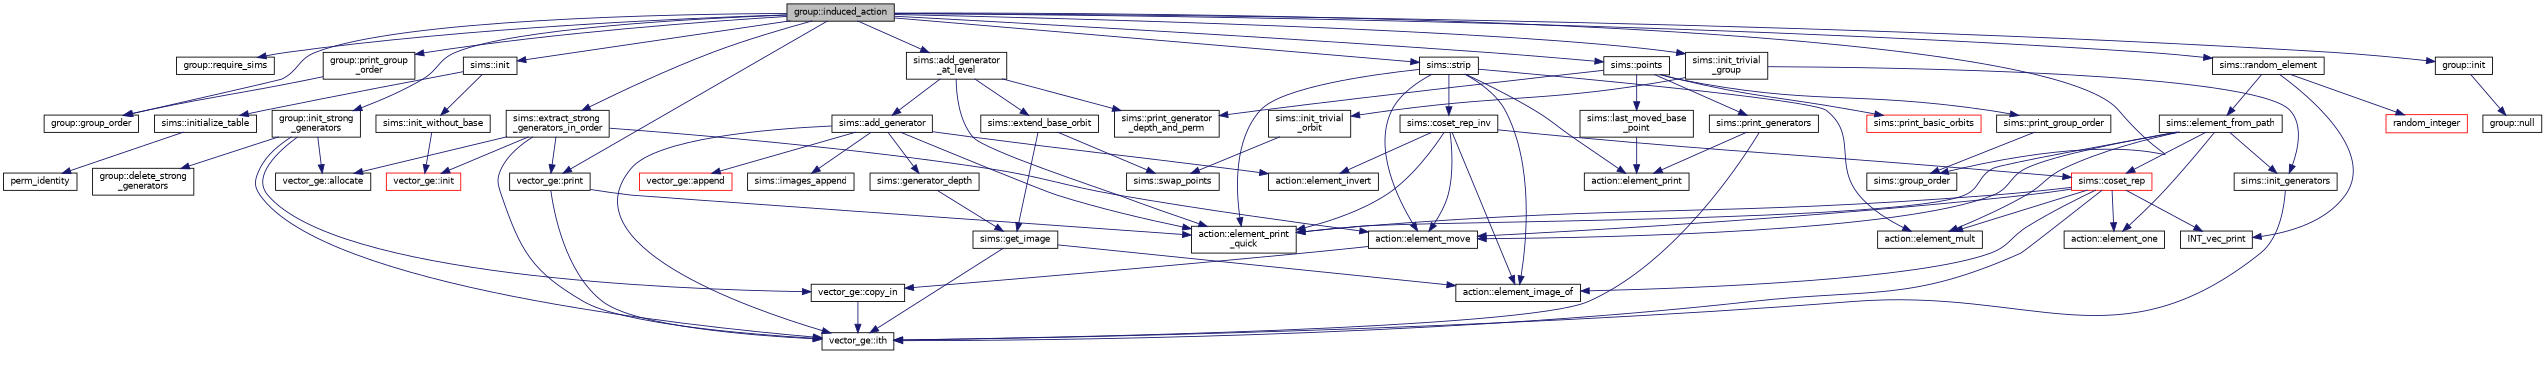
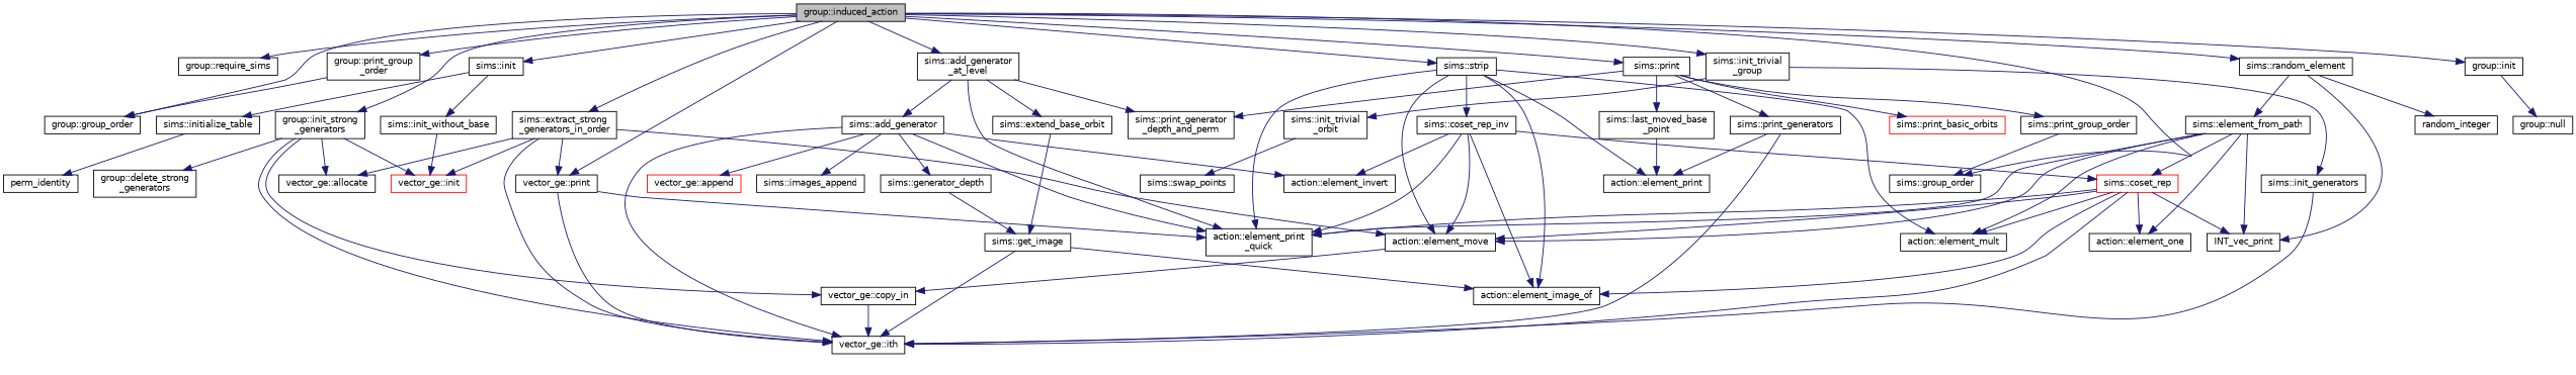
  digraph {
    rankdir=TB
    node [color=black fillcolor=white fontname=Helvetica fontsize=10 shape=record style=filled]
    edge [color=midnightblue fontname=Helvetica fontsize=10 labelfontname=Helvetica labelfontsize=10 style=solid]
    n1 [fillcolor=grey75 fontcolor=black height=0.2 label="group::induced_action" width=0.4]
    n2 [height=0.2 label="group::require_sims" width=0.4]
    n3 [height=0.2 label="group::group_order" width=0.4]
    n4 [height=0.2 label="sims::init" width=0.4]
    n5 [height=0.2 label="sims::init_trivial\l_group" width=0.4]
    n6 [height=0.2 label="sims::group_order" width=0.4]
    n7 [height=0.2 label="sims::random_element" width=0.4]
    n8 [height=0.2 label="sims::strip" width=0.4]
    n9 [height=0.2 label="sims::add_generator\l_at_level" width=0.4]
-   n10 [height=0.2 label="sims::points" width=0.4]
+   n10 [height=0.2 label="sims::print" width=0.4]
    n11 [height=0.2 label="sims::extract_strong\l_generators_in_order" width=0.4]
    n12 [height=0.2 label="vector_ge::print" width=0.4]
    n13 [height=0.2 label="group::init" width=0.4]
    n14 [height=0.2 label="group::init_strong\l_generators" width=0.4]
    n15 [height=0.2 label="group::print_group\l_order" width=0.4]
    n16 [height=0.2 label="sims::init_without_base" width=0.4]
    n17 [height=0.2 label="sims::initialize_table" width=0.4]
    n18 [height=0.2 label="sims::init_generators" width=0.4]
    n19 [height=0.2 label="sims::init_trivial\l_orbit" width=0.4]
    n20 [height=0.2 label=INT_vec_print width=0.4]
-   n21 [color=red height=0.2 label=random_integer width=0.4]
+   n21 [height=0.2 label=random_integer width=0.4]
    n22 [height=0.2 label="sims::element_from_path" width=0.4]
    n23 [height=0.2 label="action::element_print" width=0.4]
    n24 [height=0.2 label="action::element_print\l_quick" width=0.4]
    n25 [height=0.2 label="action::element_mult" width=0.4]
    n26 [height=0.2 label="action::element_move" width=0.4]
    n27 [height=0.2 label="action::element_image_of" width=0.4]
    n28 [height=0.2 label="sims::coset_rep_inv" width=0.4]
    n29 [height=0.2 label="sims::add_generator" width=0.4]
    n30 [height=0.2 label="sims::print_generator\l_depth_and_perm" width=0.4]
    n31 [height=0.2 label="sims::extend_base_orbit" width=0.4]
    n32 [height=0.2 label="sims::last_moved_base\l_point" width=0.4]
    n33 [height=0.2 label="sims::print_group_order" width=0.4]
    n34 [height=0.2 label="sims::print_generators" width=0.4]
    n35 [color=red height=0.2 label="sims::print_basic_orbits" width=0.4]
    n36 [color=red height=0.2 label="vector_ge::init" width=0.4]
    n37 [height=0.2 label="vector_ge::ith" width=0.4]
    n38 [height=0.2 label="vector_ge::allocate" width=0.4]
    n39 [height=0.2 label="group::null" width=0.4]
    n40 [height=0.2 label="group::delete_strong\l_generators" width=0.4]
    n41 [height=0.2 label="vector_ge::copy_in" width=0.4]
    n42 [height=0.2 label=perm_identity width=0.4]
    n43 [height=0.2 label="sims::swap_points" width=0.4]
    n44 [height=0.2 label="action::element_one" width=0.4]
    n45 [color=red height=0.2 label="sims::coset_rep" width=0.4]
    n46 [height=0.2 label="action::element_invert" width=0.4]
    n47 [color=red height=0.2 label="vector_ge::append" width=0.4]
    n48 [height=0.2 label="sims::images_append" width=0.4]
    n49 [height=0.2 label="sims::generator_depth" width=0.4]
    n50 [height=0.2 label="sims::get_image" width=0.4]
    n1 -> n2
    n1 -> n3
    n1 -> n4
    n1 -> n5
    n1 -> n6
    n1 -> n7
    n1 -> n8
    n1 -> n9
    n1 -> n10
    n1 -> n11
    n1 -> n12
    n1 -> n13
    n1 -> n14
    n1 -> n15
    n4 -> n16
    n4 -> n17
    n5 -> n18
    n5 -> n19
    n7 -> n20
    n7 -> n21
    n7 -> n22
    n8 -> n23
    n8 -> n24
    n8 -> n25
    n8 -> n26
    n8 -> n27
    n8 -> n28
    n9 -> n24
    n9 -> n29
    n9 -> n30
    n9 -> n31
    n10 -> n30
    n10 -> n32
    n10 -> n33
    n10 -> n34
    n10 -> n35
    n11 -> n12
    n11 -> n26
    n11 -> n36
    n11 -> n37
    n11 -> n38
    n12 -> n24
    n12 -> n37
    n13 -> n39
+   n14 -> n36
    n14 -> n37
    n14 -> n38
    n14 -> n40
    n14 -> n41
    n15 -> n3
    n16 -> n36
    n17 -> n42
    n18 -> n37
    n19 -> n43
-   n22 -> n18
+   n22 -> n20
    n22 -> n24
    n22 -> n25
    n22 -> n26
    n22 -> n44
    n22 -> n45
    n26 -> n41
    n28 -> n24
    n28 -> n26
    n28 -> n27
    n28 -> n45
    n28 -> n46
    n29 -> n24
    n29 -> n37
    n29 -> n46
    n29 -> n47
    n29 -> n48
    n29 -> n49
-   n31 -> n43
    n31 -> n50
    n32 -> n23
    n33 -> n6
    n34 -> n23
    n34 -> n37
    n41 -> n37
    n45 -> n20
    n45 -> n24
    n45 -> n25
    n45 -> n26
    n45 -> n27
    n45 -> n37
    n45 -> n44
    n49 -> n50
    n50 -> n27
    n50 -> n37
  }
